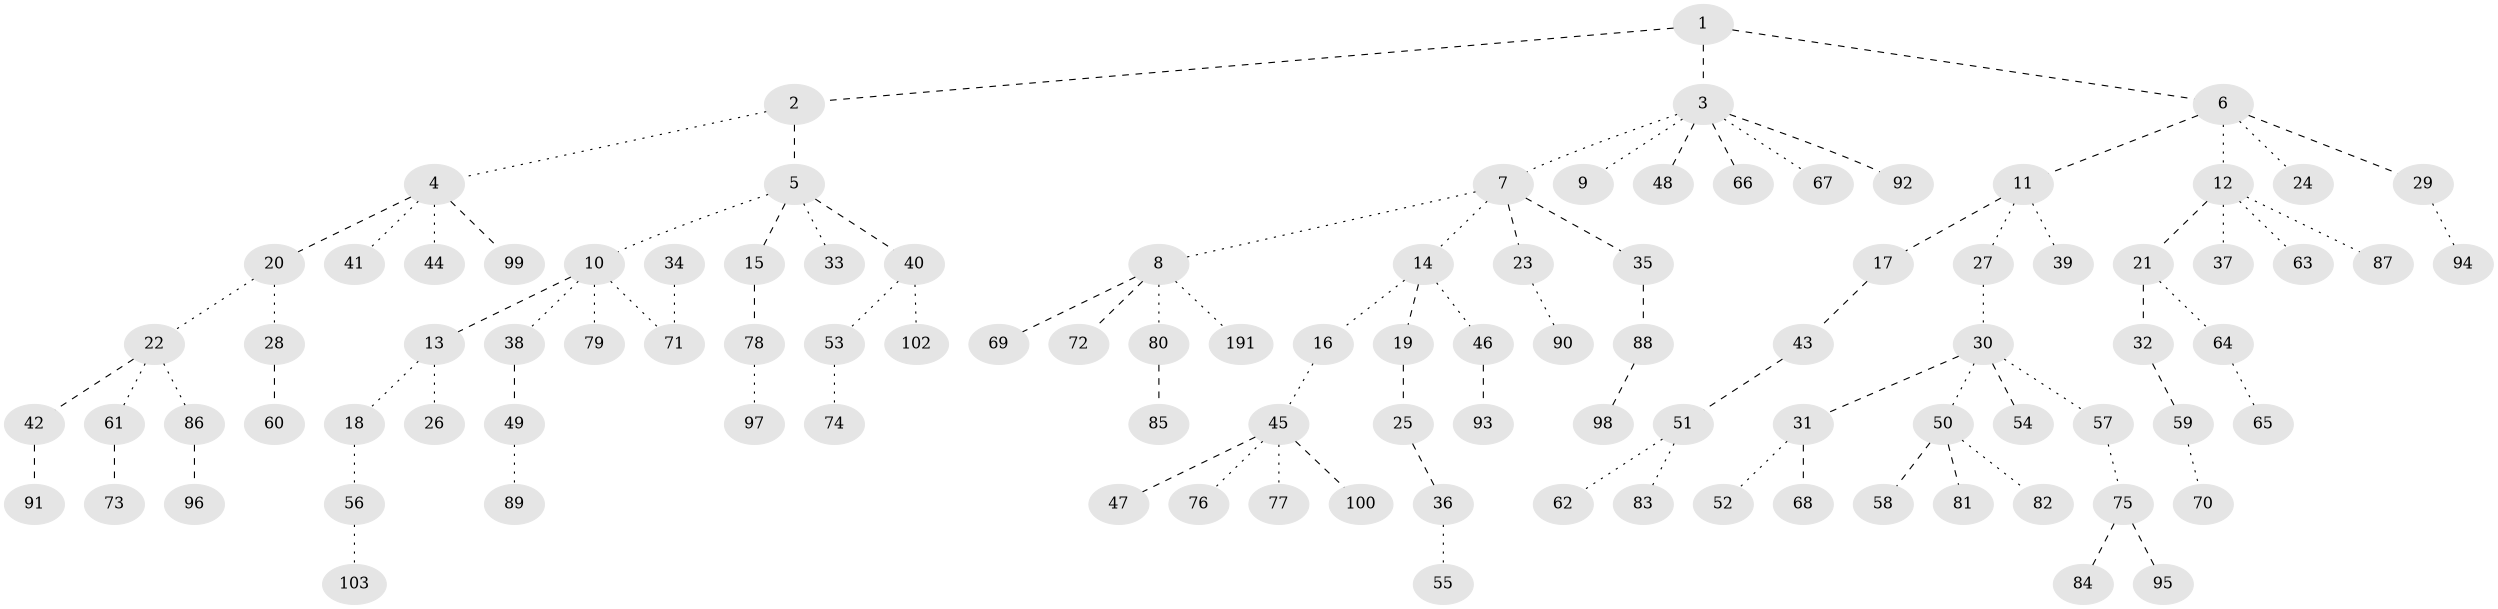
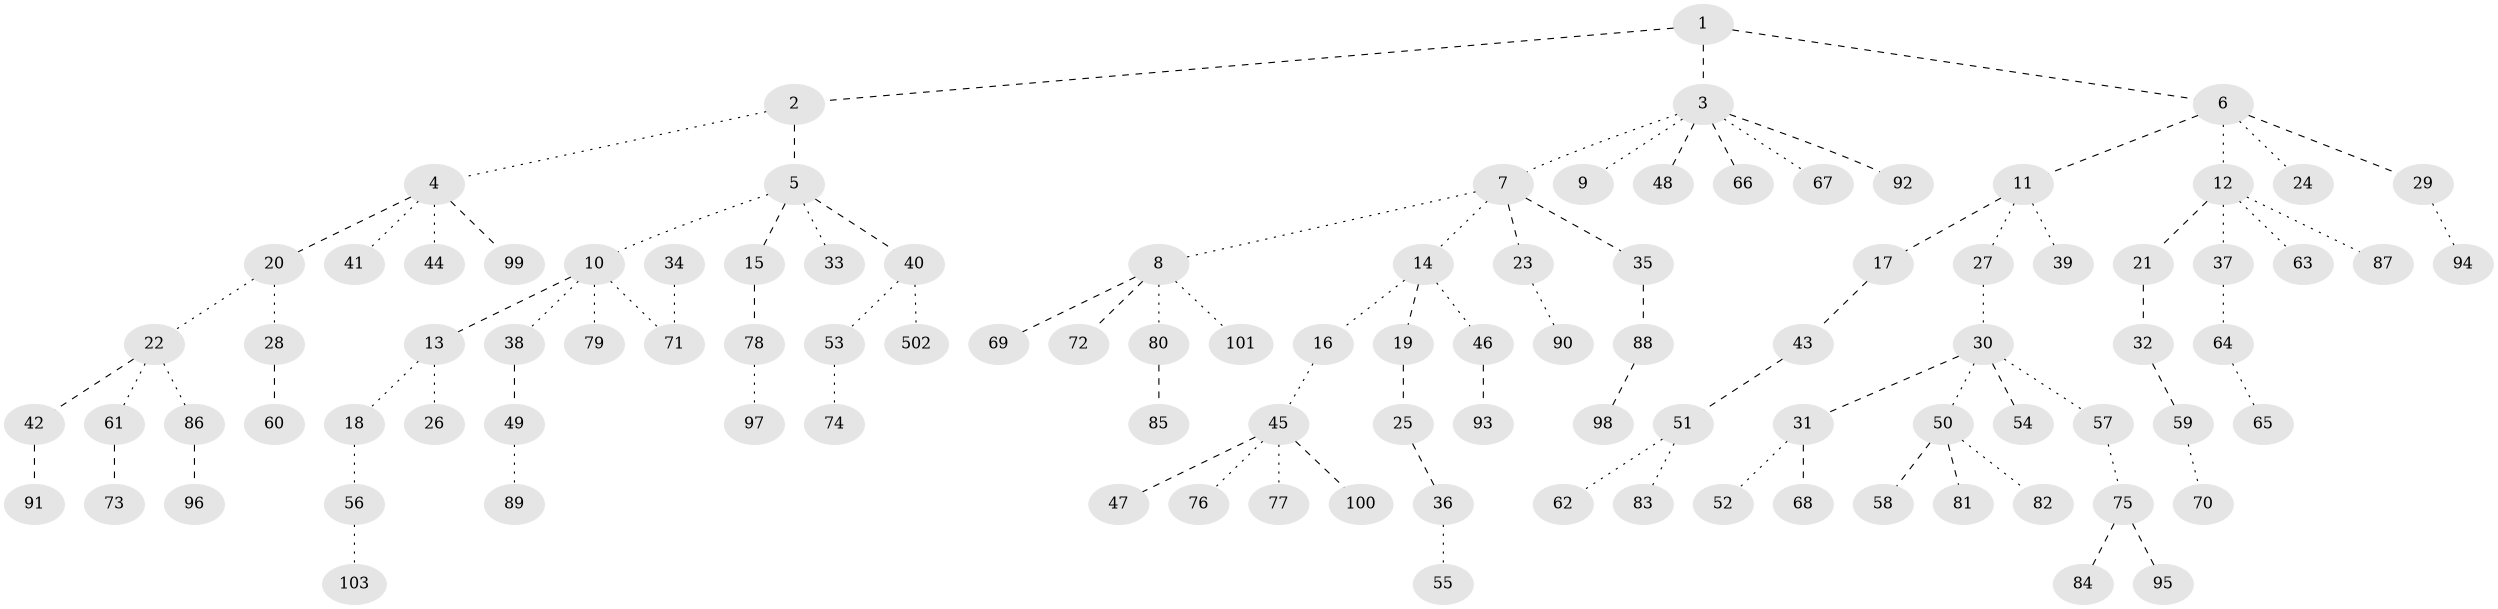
  graph {
    fontname="DejaVu Serif"
    node [color=gray90 fontname="DejaVu Serif" style=filled]
    edge [fontname="DejaVu Serif" style=dotted]
    1
    2
    3
    6
    4
    5
    7
    9
    48
    66
    67
    92
    11
    12
    24
    29
    20
    41
    44
    99
    10
    15
    33
    40
    8
    14
    23
    35
    22
    28
    13
    38
    79
    71
    78
    53
-   102
+   102 [label=502]
    17
    27
    39
    21
    37
    63
    87
    94
    69
    72
    80
-   101 [label=191]
+   101
    16
    19
    46
    90
    88
    85
    18
    26
    34
    49
    43
    30
    32
    64
    56
    45
    25
    93
    97
    47
    76
    77
    100
    51
    103
    36
    42
    61
    86
    60
    59
    91
    73
    96
    55
    31
    50
    54
    57
    52
    68
    58
    81
    82
    75
    70
    98
    65
    89
    74
    62
    83
    84
    95
    1 -- 2 [style=dashed]
    1 -- 3 [style=dashed]
    1 -- 6 [style=dashed]
    2 -- 4
    2 -- 5 [style=dashed]
    3 -- 7
    3 -- 9
    3 -- 48 [style=dashed]
    3 -- 66 [style=dashed]
    3 -- 67
    3 -- 92 [style=dashed]
    6 -- 11 [style=dashed]
    6 -- 12
    6 -- 24
    6 -- 29 [style=dashed]
    4 -- 20 [style=dashed]
    4 -- 41
    4 -- 44
    4 -- 99 [style=dashed]
    5 -- 10
    5 -- 15 [style=dashed]
    5 -- 33
    5 -- 40 [style=dashed]
    7 -- 8
    7 -- 14
    7 -- 23 [style=dashed]
    7 -- 35 [style=dashed]
    11 -- 17 [style=dashed]
    11 -- 27
    11 -- 39
    12 -- 21 [style=dashed]
    12 -- 37
    12 -- 63
    12 -- 87
    29 -- 94
    20 -- 22
    20 -- 28
    10 -- 13 [style=dashed]
    10 -- 38
    10 -- 79
    10 -- 71
    15 -- 78 [style=dashed]
    40 -- 53
    40 -- 102
    8 -- 69 [style=dashed]
    8 -- 72 [style=dashed]
    8 -- 80
    8 -- 101
    14 -- 16
    14 -- 19 [style=dashed]
    14 -- 46
    23 -- 90
    35 -- 88 [style=dashed]
    22 -- 42 [style=dashed]
    22 -- 61
    22 -- 86
    28 -- 60 [style=dashed]
    13 -- 18
    13 -- 26
    38 -- 49 [style=dashed]
    78 -- 97
    53 -- 74
    17 -- 43 [style=dashed]
    27 -- 30
    21 -- 32 [style=dashed]
-   21 -- 64
+   37 -- 64
    80 -- 85 [style=dashed]
    16 -- 45
    19 -- 25 [style=dashed]
    46 -- 93 [style=dashed]
    88 -- 98 [style=dashed]
    18 -- 56
    34 -- 71
    49 -- 89
    43 -- 51 [style=dashed]
    30 -- 31 [style=dashed]
    30 -- 50
    30 -- 54 [style=dashed]
    30 -- 57
    32 -- 59 [style=dashed]
    64 -- 65
    56 -- 103
    45 -- 47 [style=dashed]
    45 -- 76
    45 -- 77
    45 -- 100 [style=dashed]
    25 -- 36 [style=dashed]
    51 -- 62
    51 -- 83
    36 -- 55
    42 -- 91 [style=dashed]
    61 -- 73 [style=dashed]
    86 -- 96 [style=dashed]
    59 -- 70
    31 -- 52
    31 -- 68 [style=dashed]
    50 -- 58 [style=dashed]
    50 -- 81 [style=dashed]
    50 -- 82
    57 -- 75
    75 -- 84 [style=dashed]
    75 -- 95 [style=dashed]
  }
